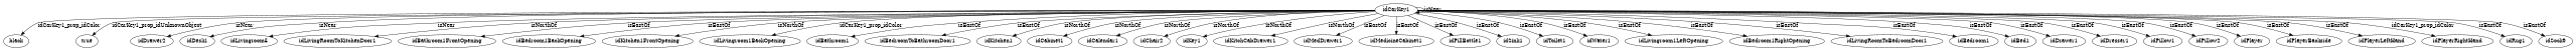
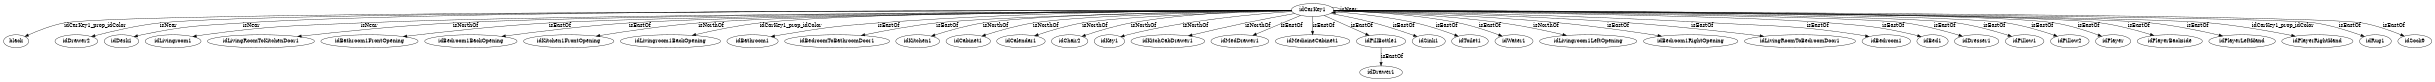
  digraph {
    node [node_type=entity_node]
    edge [edge_type=relationship]
    idCarKey1
    black [node_type=property_node]
-   true [node_type=property_node]
    idDrawer2
    idDesk1
-   idLivingroom1 [label=idLivingroom5]
+   idLivingroom1
    idLivingRoomToKitchenDoor1
    idBathroom1FrontOpening
    idBedroom1BackOpening
    idKitchen1FrontOpening
    idLivingroom1BackOpening
    idBathroom1
    idBedroomToBathroomDoor1
    idKitchen1
    idCabinet1
    idCalendar1
    idChair2
    idKey1
    idKitchCabDrawer1
    idMedDrawer1
    idMedicineCabinet1
    idPillBottle1
    idSink1
    idToilet1
    idWater1
    idLivingroom1LeftOpening
    idBedroom1RightOpening
    idLivingRoomToBedroomDoor1
    idBedroom1
    idBed1
    idDrawer1
    idDresser1
    idPillow1
    idPillow2
    idPlayer
    idPlayerBackside
    idPlayerLeftHand
    idPlayerRightHand
    idRug1
    n40 [label=idSock9]
    idCarKey1 -> idCarKey1 [label=isNear]
    idCarKey1 -> black [edge_type=property label=idCarKey1_prop_idColor]
-   idCarKey1 -> true [edge_type=property label=idCarKey1_prop_idUnknownObject]
    idCarKey1 -> idDrawer2 [label=isNear]
    idCarKey1 -> idDesk1 [label=isNear]
    idCarKey1 -> idLivingroom1 [label=isNear]
    idCarKey1 -> idLivingRoomToKitchenDoor1 [label=isNorthOf]
    idCarKey1 -> idBathroom1FrontOpening [label=isEastOf]
    idCarKey1 -> idBedroom1BackOpening [label=isEastOf]
    idCarKey1 -> idKitchen1FrontOpening [label=isNorthOf]
    idCarKey1 -> idLivingroom1BackOpening [label=idCarKey1_prop_idColor]
    idCarKey1 -> idBathroom1 [label=isEastOf]
    idCarKey1 -> idBedroomToBathroomDoor1 [label=isEastOf]
    idCarKey1 -> idKitchen1 [label=isNorthOf]
    idCarKey1 -> idCabinet1 [label=isNorthOf]
    idCarKey1 -> idCalendar1 [label=isNorthOf]
    idCarKey1 -> idChair2 [label=isNorthOf]
    idCarKey1 -> idKey1 [label=isNorthOf]
    idCarKey1 -> idKitchCabDrawer1 [label=isNorthOf]
    idCarKey1 -> idMedDrawer1 [label=isEastOf]
    idCarKey1 -> idMedicineCabinet1 [label=isEastOf]
    idCarKey1 -> idPillBottle1 [label=isEastOf]
    idCarKey1 -> idSink1 [label=isEastOf]
    idCarKey1 -> idToilet1 [label=isEastOf]
    idCarKey1 -> idWater1 [label=isEastOf]
-   idCarKey1 -> idLivingroom1LeftOpening [label=isEastOf]
+   idCarKey1 -> idLivingroom1LeftOpening [label=isNorthOf]
    idCarKey1 -> idBedroom1RightOpening [label=isEastOf]
    idCarKey1 -> idLivingRoomToBedroomDoor1 [label=isEastOf]
    idCarKey1 -> idBedroom1 [label=isEastOf]
    idCarKey1 -> idBed1 [label=isEastOf]
-   idCarKey1 -> idDrawer1 [label=isEastOf]
+   idPillBottle1 -> idDrawer1 [label=isEastOf]
    idCarKey1 -> idDresser1 [label=isEastOf]
    idCarKey1 -> idPillow1 [label=isEastOf]
    idCarKey1 -> idPillow2 [label=isEastOf]
    idCarKey1 -> idPlayer [label=isEastOf]
    idCarKey1 -> idPlayerBackside [label=isEastOf]
    idCarKey1 -> idPlayerLeftHand [label=isEastOf]
    idCarKey1 -> idPlayerRightHand [label=idCarKey1_prop_idColor]
    idCarKey1 -> idRug1 [label=isEastOf]
    idCarKey1 -> n40 [label=isEastOf]
  }
